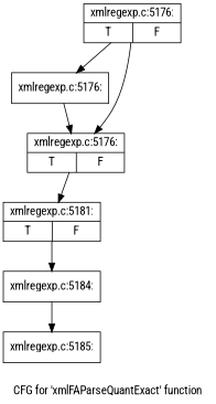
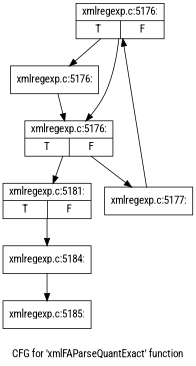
  digraph {
    fontname="Roboto Condensed"
    label="CFG for 'xmlFAParseQuantExact' function"
    node [fontname="Roboto Condensed" shape=record]
    edge [fontname="Roboto Condensed"]
    n1 [label="{xmlregexp.c:5176:|{<s0>T|<s1>F}}"]
    n2 [label="{xmlregexp.c:5176:}"]
    n3 [label="{xmlregexp.c:5176:|{<s0>T|<s1>F}}"]
+   n4 [label="{xmlregexp.c:5177:}"]
    n5 [label="{xmlregexp.c:5181:|{<s0>T|<s1>F}}"]
    n6 [label="{xmlregexp.c:5184:}"]
    n7 [label="{xmlregexp.c:5185:}"]
    n1 -> n2
    n1 -> n3
    n2 -> n3
+   n3 -> n4
    n3 -> n5
+   n4 -> n1
    n5 -> n6
    n6 -> n7
  }
